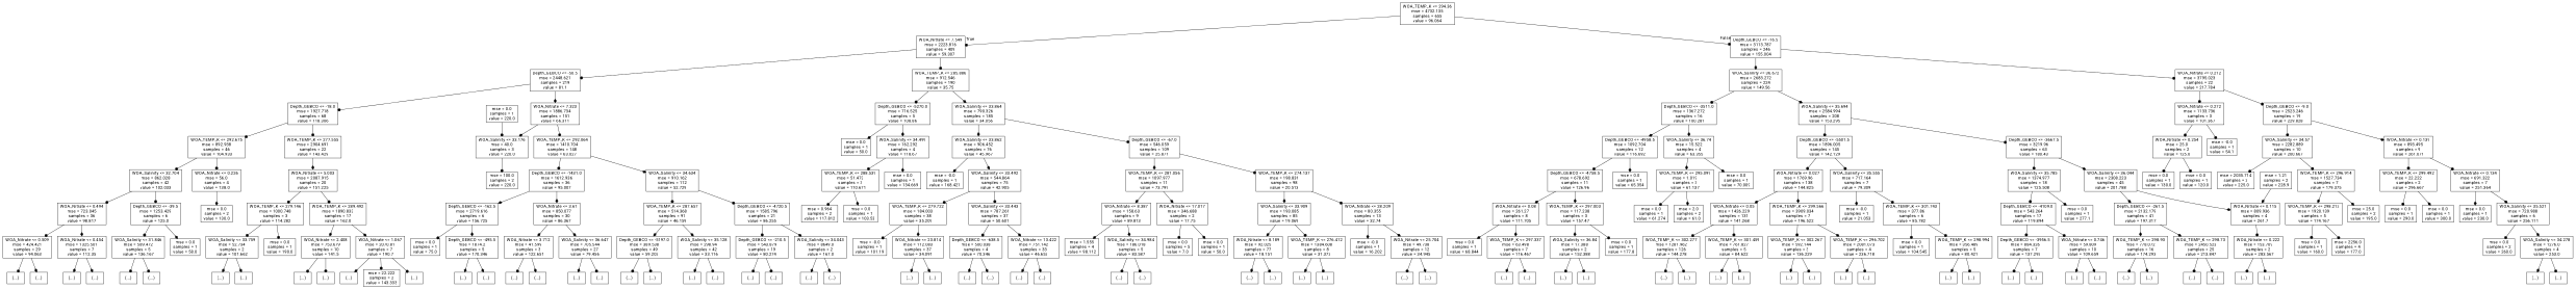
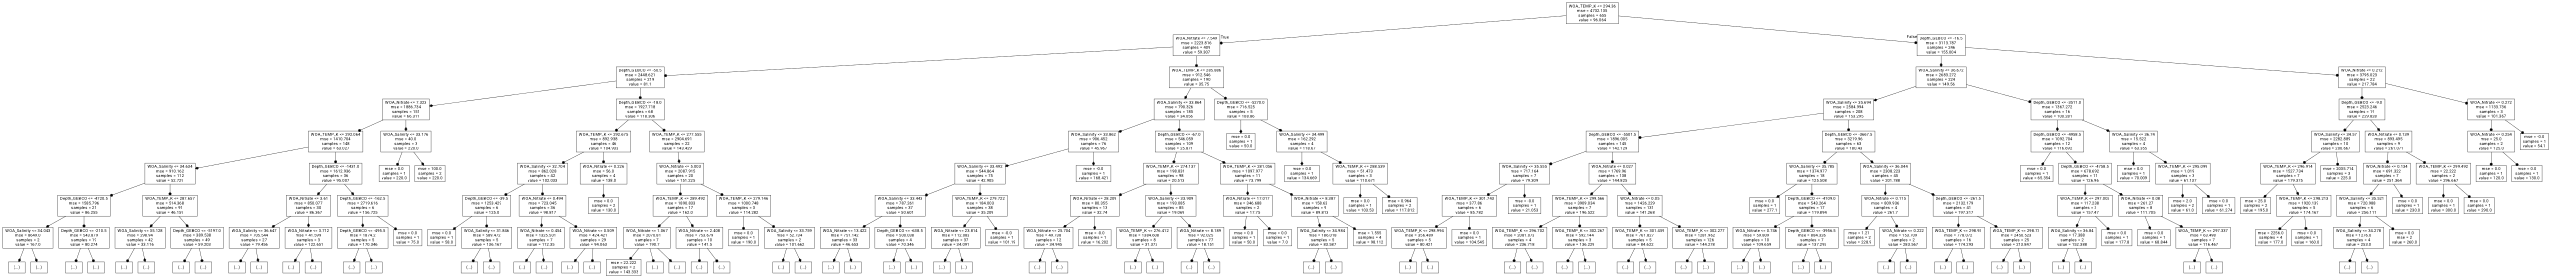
  digraph {
    fontname=Roboto
    node [fontname=Roboto shape=box]
    edge [arrowhead=dot fontname=Roboto]
    n1 [label="WOA_TEMP_K <= 294.36\nmse = 4732.135\nsamples = 655\nvalue = 96.064"]
    n2 [label="WOA_Nitrate <= 7.549\nmse = 2223.816\nsamples = 409\nvalue = 59.307"]
    n3 [label="Depth_GEBCO <= -16.5\nmse = 3113.787\nsamples = 246\nvalue = 155.004"]
    n4 [label="Depth_GEBCO <= -50.5\nmse = 2448.621\nsamples = 219\nvalue = 81.1"]
    n5 [label="WOA_TEMP_K <= 285.886\nmse = 912.546\nsamples = 190\nvalue = 35.75"]
    n6 [label="WOA_Salinity <= 36.672\nmse = 2683.272\nsamples = 224\nvalue = 149.56"]
    n7 [label="WOA_Nitrate <= 0.212\nmse = 3795.023\nsamples = 22\nvalue = 217.784"]
    n8 [label="WOA_Nitrate <= 7.323\nmse = 1886.734\nsamples = 151\nvalue = 66.311"]
    n9 [label="Depth_GEBCO <= -18.0\nmse = 1927.718\nsamples = 68\nvalue = 118.306"]
    n10 [label="WOA_Salinity <= 33.864\nmse = 790.326\nsamples = 185\nvalue = 34.056"]
    n11 [label="Depth_GEBCO <= -5270.0\nmse = 716.525\nsamples = 5\nvalue = 108.86"]
    n12 [label="WOA_TEMP_K <= 292.064\nmse = 1410.704\nsamples = 148\nvalue = 63.027"]
    n13 [label="WOA_Salinity <= 33.176\nmse = 40.0\nsamples = 3\nvalue = 220.0"]
    n14 [label="WOA_TEMP_K <= 292.675\nmse = 892.938\nsamples = 46\nvalue = 104.933"]
    n15 [label="WOA_TEMP_K <= 277.555\nmse = 2904.691\nsamples = 22\nvalue = 143.429"]
    n16 [label="WOA_Salinity <= 34.634\nmse = 910.162\nsamples = 112\nvalue = 52.729"]
    n17 [label="Depth_GEBCO <= -1431.0\nmse = 1612.936\nsamples = 36\nvalue = 95.007"]
    n18 [label="mse = 0.0\nsamples = 1\nvalue = 220.0"]
    n19 [label="mse = 100.0\nsamples = 2\nvalue = 220.0"]
    n20 [label="Depth_GEBCO <= -4720.5\nmse = 1585.796\nsamples = 21\nvalue = 86.255"]
    n21 [label="WOA_TEMP_K <= 287.657\nmse = 514.368\nsamples = 91\nvalue = 46.159"]
    n22 [label="WOA_Nitrate <= 3.61\nmse = 850.077\nsamples = 30\nvalue = 86.367"]
    n23 [label="Depth_GEBCO <= -162.5\nmse = 2719.616\nsamples = 6\nvalue = 156.725"]
    n24 [label="WOA_Salinity <= 34.043\nmse = 8649.0\nsamples = 2\nvalue = 167.0"]
    n25 [label="Depth_GEBCO <= -210.5\nmse = 543.879\nsamples = 19\nvalue = 80.274"]
    n26 [label="WOA_Salinity <= 35.128\nmse = 298.94\nsamples = 42\nvalue = 33.116"]
    n27 [label="Depth_GEBCO <= -5197.0\nmse = 389.538\nsamples = 49\nvalue = 59.203"]
    n28 [label="(...)"]
    n29 [label="(...)"]
    n30 [label="(...)"]
    n31 [label="(...)"]
    n32 [label="(...)"]
    n33 [label="(...)"]
    n34 [label="(...)"]
    n35 [label="(...)"]
    n36 [label="WOA_Salinity <= 36.647\nmse = 705.544\nsamples = 27\nvalue = 79.456"]
    n37 [label="WOA_Nitrate <= 3.712\nmse = 41.599\nsamples = 3\nvalue = 122.651"]
    n38 [label="Depth_GEBCO <= -495.5\nmse = 1874.2\nsamples = 5\nvalue = 170.346"]
    n39 [label="mse = 0.0\nsamples = 1\nvalue = 75.0"]
    n40 [label="(...)"]
    n41 [label="(...)"]
    n42 [label="(...)"]
    n43 [label="(...)"]
    n44 [label="(...)"]
    n45 [label="(...)"]
    n46 [label="WOA_Salinity <= 32.704\nmse = 862.028\nsamples = 42\nvalue = 102.033"]
    n47 [label="WOA_Nitrate <= 0.226\nmse = 56.0\nsamples = 4\nvalue = 138.0"]
    n48 [label="WOA_Nitrate <= 5.003\nmse = 2087.915\nsamples = 20\nvalue = 151.225"]
    n49 [label="Depth_GEBCO <= -39.5\nmse = 1253.429\nsamples = 6\nvalue = 125.0"]
    n50 [label="WOA_Nitrate <= 0.494\nmse = 723.045\nsamples = 36\nvalue = 98.817"]
    n51 [label="mse = 0.0\nsamples = 2\nvalue = 130.0"]
    n52 [label="mse = 0.0\nsamples = 1\nvalue = 58.0"]
    n53 [label="WOA_Salinity <= 31.846\nmse = 589.472\nsamples = 5\nvalue = 136.167"]
    n54 [label="WOA_Nitrate <= 0.454\nmse = 1325.501\nsamples = 7\nvalue = 112.35"]
    n55 [label="WOA_Nitrate <= 0.509\nmse = 424.421\nsamples = 29\nvalue = 94.063"]
    n56 [label="(...)"]
    n57 [label="(...)"]
    n58 [label="(...)"]
    n59 [label="(...)"]
    n60 [label="(...)"]
    n61 [label="(...)"]
    n62 [label="mse = 22.222\nsamples = 2\nvalue = 143.333"]
    n63 [label="WOA_TEMP_K <= 289.492\nmse = 1890.833\nsamples = 17\nvalue = 162.0"]
    n64 [label="WOA_TEMP_K <= 279.146\nmse = 1000.748\nsamples = 3\nvalue = 114.282"]
    n65 [label="WOA_Nitrate <= 1.067\nmse = 2070.81\nsamples = 7\nvalue = 190.7"]
    n66 [label="WOA_Nitrate <= 2.408\nmse = 753.679\nsamples = 10\nvalue = 141.5"]
    n67 [label="mse = 0.0\nsamples = 1\nvalue = 190.0"]
    n68 [label="WOA_Salinity <= 33.759\nmse = 52.734\nsamples = 2\nvalue = 101.662"]
    n69 [label="(...)"]
    n70 [label="(...)"]
    n71 [label="(...)"]
    n72 [label="(...)"]
    n73 [label="(...)"]
    n74 [label="(...)"]
    n75 [label="WOA_Salinity <= 33.862\nmse = 906.452\nsamples = 76\nvalue = 45.967"]
    n76 [label="Depth_GEBCO <= -67.0\nmse = 546.059\nsamples = 109\nvalue = 25.871"]
    n77 [label="mse = 0.0\nsamples = 1\nvalue = 50.0"]
    n78 [label="WOA_Salinity <= 34.499\nmse = 162.292\nsamples = 4\nvalue = 118.67"]
    n79 [label="WOA_Salinity <= 33.492\nmse = 544.864\nsamples = 75\nvalue = 42.905"]
    n80 [label="mse = -0.0\nsamples = 1\nvalue = 168.421"]
    n81 [label="WOA_TEMP_K <= 274.137\nmse = 198.831\nsamples = 98\nvalue = 20.513"]
    n82 [label="WOA_TEMP_K <= 281.056\nmse = 1097.977\nsamples = 11\nvalue = 73.799"]
    n83 [label="WOA_Salinity <= 33.443\nmse = 787.261\nsamples = 37\nvalue = 50.601"]
    n84 [label="WOA_TEMP_K <= 279.722\nmse = 184.003\nsamples = 38\nvalue = 35.209"]
    n85 [label="WOA_Nitrate <= 13.422\nmse = 751.142\nsamples = 33\nvalue = 46.653"]
    n86 [label="Depth_GEBCO <= -638.5\nmse = 500.038\nsamples = 4\nvalue = 70.346"]
    n87 [label="WOA_Nitrate <= 23.814\nmse = 112.083\nsamples = 37\nvalue = 34.091"]
    n88 [label="mse = -0.0\nsamples = 1\nvalue = 101.19"]
    n89 [label="(...)"]
    n90 [label="(...)"]
    n91 [label="(...)"]
    n92 [label="(...)"]
    n93 [label="(...)"]
    n94 [label="(...)"]
    n95 [label="WOA_Nitrate <= 28.209\nmse = 80.355\nsamples = 13\nvalue = 32.74"]
    n96 [label="WOA_Salinity <= 33.909\nmse = 193.085\nsamples = 85\nvalue = 19.069"]
    n97 [label="WOA_Nitrate <= 17.017\nmse = 346.688\nsamples = 2\nvalue = 17.75"]
    n98 [label="WOA_Nitrate <= 8.387\nmse = 158.63\nsamples = 9\nvalue = 89.813"]
    n99 [label="WOA_Nitrate <= 25.704\nmse = 49.738\nsamples = 12\nvalue = 34.945"]
    n100 [label="mse = -0.0\nsamples = 1\nvalue = 16.202"]
    n101 [label="WOA_TEMP_K <= 276.412\nmse = 1384.608\nsamples = 8\nvalue = 31.373"]
    n102 [label="WOA_Nitrate <= 8.189\nmse = 92.025\nsamples = 77\nvalue = 18.151"]
    n103 [label="(...)"]
    n104 [label="(...)"]
    n105 [label="(...)"]
    n106 [label="(...)"]
    n107 [label="(...)"]
    n108 [label="(...)"]
    n109 [label="mse = 0.0\nsamples = 1\nvalue = 50.0"]
-   n110 [label="mse = 0.0\nsamples = 5\nvalue = 7.0"]
+   n110 [label="mse = 0.0\nsamples = 1\nvalue = 7.0"]
    n111 [label="WOA_Salinity <= 34.984\nmse = 186.018\nsamples = 5\nvalue = 83.587"]
    n112 [label="mse = 1.555\nsamples = 4\nvalue = 98.112"]
    n113 [label="(...)"]
    n114 [label="(...)"]
    n115 [label="mse = 0.0\nsamples = 1\nvalue = 134.669"]
    n116 [label="WOA_TEMP_K <= 288.539\nmse = 51.473\nsamples = 3\nvalue = 110.671"]
    n117 [label="mse = 0.0\nsamples = 1\nvalue = 103.53"]
    n118 [label="mse = 0.964\nsamples = 2\nvalue = 117.812"]
    n119 [label="WOA_Salinity <= 35.694\nmse = 2584.994\nsamples = 208\nvalue = 153.295"]
    n120 [label="Depth_GEBCO <= -3511.0\nmse = 1367.272\nsamples = 16\nvalue = 100.281"]
    n121 [label="Depth_GEBCO <= -9.0\nmse = 2523.246\nsamples = 19\nvalue = 229.828"]
    n122 [label="WOA_Nitrate <= 0.272\nmse = 1133.736\nsamples = 3\nvalue = 101.367"]
    n123 [label="Depth_GEBCO <= -5501.5\nmse = 1896.005\nsamples = 145\nvalue = 142.129"]
    n124 [label="Depth_GEBCO <= -3667.5\nmse = 3219.96\nsamples = 63\nvalue = 180.43"]
    n125 [label="Depth_GEBCO <= -4958.5\nmse = 1092.704\nsamples = 12\nvalue = 116.692"]
    n126 [label="WOA_Salinity <= 36.74\nmse = 15.522\nsamples = 4\nvalue = 63.355"]
    n127 [label="WOA_Salinity <= 35.555\nmse = 717.164\nsamples = 7\nvalue = 79.309"]
    n128 [label="WOA_Nitrate <= 0.027\nmse = 1769.96\nsamples = 138\nvalue = 144.825"]
    n129 [label="WOA_Salinity <= 35.785\nmse = 1374.977\nsamples = 18\nvalue = 125.508"]
    n130 [label="WOA_Salinity <= 36.044\nmse = 2308.223\nsamples = 45\nvalue = 201.788"]
    n131 [label="WOA_TEMP_K <= 301.743\nmse = 377.86\nsamples = 6\nvalue = 85.782"]
    n132 [label="mse = -0.0\nsamples = 1\nvalue = 21.053"]
    n133 [label="WOA_TEMP_K <= 299.566\nmse = 3909.034\nsamples = 7\nvalue = 196.522"]
    n134 [label="WOA_Nitrate <= 0.05\nmse = 1426.229\nsamples = 131\nvalue = 141.268"]
    n135 [label="WOA_TEMP_K <= 298.994\nmse = 356.489\nsamples = 5\nvalue = 80.421"]
    n136 [label="mse = 0.0\nsamples = 1\nvalue = 104.545"]
    n137 [label="(...)"]
    n138 [label="(...)"]
    n139 [label="WOA_TEMP_K <= 296.702\nmse = 2081.073\nsamples = 4\nvalue = 236.718"]
    n140 [label="WOA_TEMP_K <= 302.267\nmse = 592.144\nsamples = 3\nvalue = 136.229"]
    n141 [label="WOA_TEMP_K <= 301.459\nmse = 761.827\nsamples = 5\nvalue = 84.622"]
    n142 [label="WOA_TEMP_K <= 302.277\nmse = 1281.962\nsamples = 126\nvalue = 144.278"]
    n143 [label="(...)"]
    n144 [label="(...)"]
    n145 [label="(...)"]
    n146 [label="(...)"]
    n147 [label="(...)"]
    n148 [label="(...)"]
    n149 [label="(...)"]
    n150 [label="(...)"]
    n151 [label="mse = 0.0\nsamples = 1\nvalue = 277.1"]
    n152 [label="Depth_GEBCO <= -4109.0\nmse = 543.264\nsamples = 17\nvalue = 119.894"]
    n153 [label="WOA_Nitrate <= 0.115\nmse = 809.936\nsamples = 4\nvalue = 261.7"]
    n154 [label="Depth_GEBCO <= -261.5\nmse = 2132.179\nsamples = 41\nvalue = 197.317"]
    n155 [label="WOA_Nitrate <= 0.746\nmse = 59.809\nsamples = 10\nvalue = 109.659"]
    n156 [label="Depth_GEBCO <= -3956.5\nmse = 884.326\nsamples = 7\nvalue = 137.293"]
    n157 [label="(...)"]
    n158 [label="(...)"]
    n159 [label="(...)"]
    n160 [label="(...)"]
    n161 [label="mse = 1.21\nsamples = 2\nvalue = 228.9"]
    n162 [label="WOA_Nitrate <= 0.222\nmse = 153.709\nsamples = 2\nvalue = 283.567"]
    n163 [label="WOA_TEMP_K <= 298.93\nmse = 778.072\nsamples = 16\nvalue = 174.293"]
    n164 [label="WOA_TEMP_K <= 298.73\nmse = 2450.523\nsamples = 25\nvalue = 213.847"]
    n165 [label="(...)"]
    n166 [label="(...)"]
    n167 [label="(...)"]
    n168 [label="(...)"]
    n169 [label="(...)"]
    n170 [label="(...)"]
    n171 [label="mse = 0.0\nsamples = 1\nvalue = 65.354"]
    n172 [label="Depth_GEBCO <= -4758.5\nmse = 678.692\nsamples = 11\nvalue = 126.96"]
    n173 [label="mse = 0.0\nsamples = 1\nvalue = 70.009"]
    n174 [label="WOA_TEMP_K <= 295.099\nmse = 1.019\nsamples = 3\nvalue = 61.137"]
    n175 [label="WOA_TEMP_K <= 297.003\nmse = 117.238\nsamples = 3\nvalue = 157.47"]
    n176 [label="WOA_Nitrate <= 0.08\nmse = 261.27\nsamples = 8\nvalue = 111.705"]
    n177 [label="WOA_Salinity <= 36.84\nmse = 17.388\nsamples = 2\nvalue = 152.388"]
    n178 [label="mse = 0.0\nsamples = 1\nvalue = 177.8"]
    n179 [label="mse = 0.0\nsamples = 1\nvalue = 68.844"]
    n180 [label="WOA_TEMP_K <= 297.337\nmse = 63.498\nsamples = 7\nvalue = 116.467"]
    n181 [label="(...)"]
    n182 [label="(...)"]
    n183 [label="(...)"]
    n184 [label="(...)"]
    n185 [label="mse = 2.0\nsamples = 2\nvalue = 61.0"]
    n186 [label="mse = 0.0\nsamples = 1\nvalue = 61.274"]
    n187 [label="WOA_Salinity <= 34.57\nmse = 2282.889\nsamples = 10\nvalue = 200.667"]
    n188 [label="WOA_Nitrate <= 0.139\nmse = 893.495\nsamples = 9\nvalue = 261.071"]
    n189 [label="WOA_Nitrate <= 0.254\nmse = 25.0\nsamples = 2\nvalue = 125.0"]
    n190 [label="mse = -0.0\nsamples = 1\nvalue = 54.1"]
    n191 [label="WOA_TEMP_K <= 296.914\nmse = 1527.734\nsamples = 7\nvalue = 179.375"]
    n192 [label="mse = 2035.714\nsamples = 3\nvalue = 225.0"]
    n193 [label="WOA_Nitrate <= 0.134\nmse = 691.322\nsamples = 7\nvalue = 251.364"]
    n194 [label="WOA_TEMP_K <= 299.492\nmse = 22.222\nsamples = 2\nvalue = 296.667"]
    n195 [label="mse = 25.0\nsamples = 2\nvalue = 195.0"]
    n196 [label="WOA_TEMP_K <= 298.213\nmse = 1920.139\nsamples = 5\nvalue = 174.167"]
    n197 [label="mse = 2256.0\nsamples = 4\nvalue = 177.0"]
    n198 [label="mse = 0.0\nsamples = 1\nvalue = 160.0"]
    n199 [label="WOA_Salinity <= 35.521\nmse = 720.988\nsamples = 6\nvalue = 256.111"]
    n200 [label="mse = 0.0\nsamples = 1\nvalue = 230.0"]
    n201 [label="mse = 0.0\nsamples = 1\nvalue = 300.0"]
    n202 [label="mse = 0.0\nsamples = 1\nvalue = 290.0"]
    n203 [label="WOA_Salinity <= 34.278\nmse = 1276.0\nsamples = 4\nvalue = 253.0"]
-   n204 [label="mse = 0.0\nsamples = 2\nvalue = 260.0"]
+   n204 [label="mse = 0.0\nmse = 2\nvalue = 260.0"]
    n205 [label="(...)"]
    n206 [label="(...)"]
    n207 [label="mse = 0.0\nsamples = 1\nvalue = 120.0"]
    n208 [label="mse = 0.0\nsamples = 1\nvalue = 130.0"]
    n1 -> n2 [headlabel=True labelangle=45 labeldistance=2.5]
    n1 -> n3 [headlabel=False labelangle=-45 labeldistance=2.5]
    n2 -> n4
    n2 -> n5
    n3 -> n6 [arrowhead=diamond]
    n3 -> n7
    n4 -> n8 [arrowhead=diamond]
    n4 -> n9
    n5 -> n10 [arrowhead=diamond]
    n5 -> n11
    n6 -> n119 [arrowhead=diamond]
    n6 -> n120
    n7 -> n121
    n7 -> n122
    n8 -> n12
    n8 -> n13 [arrowhead=diamond]
    n9 -> n14
    n9 -> n15
    n10 -> n75 [arrowhead=diamond]
    n10 -> n76
    n11 -> n77 [arrowhead=diamond]
    n11 -> n78 [arrowhead=diamond]
    n12 -> n16 [arrowhead=diamond]
    n12 -> n17
-   n18 -> n13
-   n13 -> n19
+   n13 -> n18
+   n13 -> n19 [arrowhead=diamond]
    n14 -> n46
    n14 -> n47
    n15 -> n48 [arrowhead=diamond]
    n16 -> n20
    n16 -> n21
    n17 -> n22 [arrowhead=diamond]
    n17 -> n23 [arrowhead=diamond]
    n20 -> n24 [arrowhead=diamond]
    n20 -> n25
    n21 -> n26 [arrowhead=diamond]
    n21 -> n27 [arrowhead=diamond]
    n22 -> n36 [arrowhead=diamond]
    n22 -> n37 [arrowhead=diamond]
    n23 -> n38 [arrowhead=diamond]
    n23 -> n39
    n24 -> n28 [arrowhead=diamond]
    n24 -> n29 [arrowhead=diamond]
    n25 -> n30
    n25 -> n31
    n26 -> n32
    n26 -> n33 [arrowhead=diamond]
    n27 -> n34
    n27 -> n35
    n36 -> n40
    n36 -> n41 [arrowhead=diamond]
    n37 -> n42 [arrowhead=diamond]
    n37 -> n43
    n38 -> n44 [arrowhead=diamond]
    n38 -> n45 [arrowhead=diamond]
    n46 -> n49
    n46 -> n50
    n47 -> n51 [arrowhead=diamond]
    n48 -> n63
    n48 -> n64
    n49 -> n52 [arrowhead=diamond]
    n49 -> n53
    n50 -> n54 [arrowhead=diamond]
    n50 -> n55
    n53 -> n56
    n53 -> n57
    n54 -> n58 [arrowhead=diamond]
    n54 -> n59 [arrowhead=diamond]
    n55 -> n60 [arrowhead=diamond]
    n55 -> n61
    n63 -> n65 [arrowhead=diamond]
    n63 -> n66 [arrowhead=diamond]
    n64 -> n67
    n64 -> n68
    n65 -> n62
    n65 -> n69
    n65 -> n70 [arrowhead=diamond]
    n66 -> n71
    n66 -> n72
    n68 -> n73 [arrowhead=diamond]
    n68 -> n74 [arrowhead=diamond]
    n75 -> n79 [arrowhead=diamond]
    n75 -> n80 [arrowhead=diamond]
    n76 -> n81
    n76 -> n82 [arrowhead=diamond]
    n78 -> n115 [arrowhead=diamond]
    n78 -> n116
    n79 -> n83
    n79 -> n84
    n81 -> n95
    n81 -> n96 [arrowhead=diamond]
    n82 -> n97 [arrowhead=diamond]
    n82 -> n98 [arrowhead=diamond]
    n83 -> n85 [arrowhead=diamond]
    n83 -> n86
    n84 -> n87 [arrowhead=diamond]
    n84 -> n88
    n85 -> n89 [arrowhead=diamond]
    n85 -> n90 [arrowhead=diamond]
    n86 -> n91 [arrowhead=diamond]
    n86 -> n92 [arrowhead=diamond]
    n87 -> n93 [arrowhead=diamond]
    n87 -> n94 [arrowhead=diamond]
    n95 -> n99 [arrowhead=diamond]
    n95 -> n100 [arrowhead=diamond]
    n96 -> n101
    n96 -> n102 [arrowhead=diamond]
    n97 -> n109 [arrowhead=diamond]
    n97 -> n110
    n98 -> n111 [arrowhead=diamond]
    n98 -> n112 [arrowhead=diamond]
    n99 -> n103 [arrowhead=diamond]
    n99 -> n104
    n101 -> n105
    n101 -> n106 [arrowhead=diamond]
    n102 -> n107
    n102 -> n108 [arrowhead=diamond]
    n111 -> n113
    n111 -> n114
    n116 -> n117 [arrowhead=diamond]
    n116 -> n118
    n119 -> n123
    n119 -> n124
    n120 -> n125 [arrowhead=diamond]
    n120 -> n126 [arrowhead=diamond]
    n121 -> n187
    n121 -> n188 [arrowhead=diamond]
    n122 -> n189
    n122 -> n190
    n123 -> n127
    n123 -> n128
    n124 -> n129
    n124 -> n130 [arrowhead=diamond]
    n125 -> n171 [arrowhead=diamond]
    n125 -> n172
    n126 -> n173 [arrowhead=diamond]
    n126 -> n174 [arrowhead=diamond]
    n127 -> n131
    n127 -> n132 [arrowhead=diamond]
    n128 -> n133 [arrowhead=diamond]
    n128 -> n134 [arrowhead=diamond]
    n129 -> n151 [arrowhead=diamond]
    n129 -> n152
    n130 -> n153 [arrowhead=diamond]
    n130 -> n154 [arrowhead=diamond]
    n131 -> n135
    n131 -> n136
    n133 -> n139 [arrowhead=diamond]
    n133 -> n140
    n134 -> n141
    n134 -> n142
    n135 -> n137
    n135 -> n138 [arrowhead=diamond]
    n139 -> n143
    n139 -> n144 [arrowhead=diamond]
    n140 -> n145
    n140 -> n146 [arrowhead=diamond]
    n141 -> n147
    n141 -> n148 [arrowhead=diamond]
    n142 -> n149
    n142 -> n150
    n152 -> n155
    n152 -> n156
-   n161 -> n153 [arrowhead=diamond]
+   n153 -> n161 [arrowhead=diamond]
    n153 -> n162
    n154 -> n163 [arrowhead=diamond]
    n154 -> n164 [arrowhead=diamond]
    n155 -> n157 [arrowhead=diamond]
    n155 -> n158 [arrowhead=diamond]
    n156 -> n159
    n156 -> n160
    n162 -> n165
    n162 -> n166
    n163 -> n167 [arrowhead=diamond]
    n163 -> n168
    n164 -> n169 [arrowhead=diamond]
    n164 -> n170
    n172 -> n175 [arrowhead=diamond]
    n172 -> n176 [arrowhead=diamond]
    n174 -> n185 [arrowhead=diamond]
-   n174 -> n186
+   n174 -> n186 [arrowhead=diamond]
    n175 -> n177 [arrowhead=diamond]
    n175 -> n178
    n176 -> n179 [arrowhead=diamond]
    n176 -> n180 [arrowhead=diamond]
    n177 -> n181
    n177 -> n182
    n180 -> n183
    n180 -> n184 [arrowhead=diamond]
    n187 -> n191
    n187 -> n192
    n188 -> n193
    n188 -> n194
    n189 -> n207
    n189 -> n208
    n191 -> n195 [arrowhead=diamond]
    n191 -> n196 [arrowhead=diamond]
    n193 -> n199 [arrowhead=diamond]
    n193 -> n200 [arrowhead=diamond]
    n194 -> n201 [arrowhead=diamond]
    n194 -> n202
    n196 -> n197
    n196 -> n198
    n199 -> n203 [arrowhead=diamond]
    n199 -> n204
    n203 -> n205
    n203 -> n206 [arrowhead=diamond]
  }
